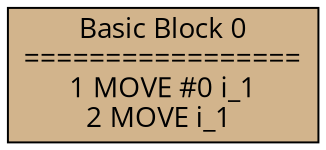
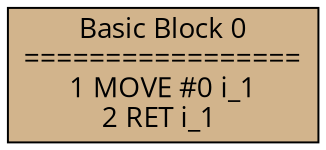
  digraph {
    rankdir=LR
    fontname="Open Sans"
-   n1 [label="Basic Block 0\n=================\n1 MOVE #0 i_1\n2 MOVE i_1 \n" shape=box style=filled fillcolor=tan fontname="Open Sans"]
+   n1 [label="Basic Block 0\n=================\n1 MOVE #0 i_1\n2 RET i_1 \n" shape=box style=filled fillcolor=tan fontname="Open Sans"]
  }
